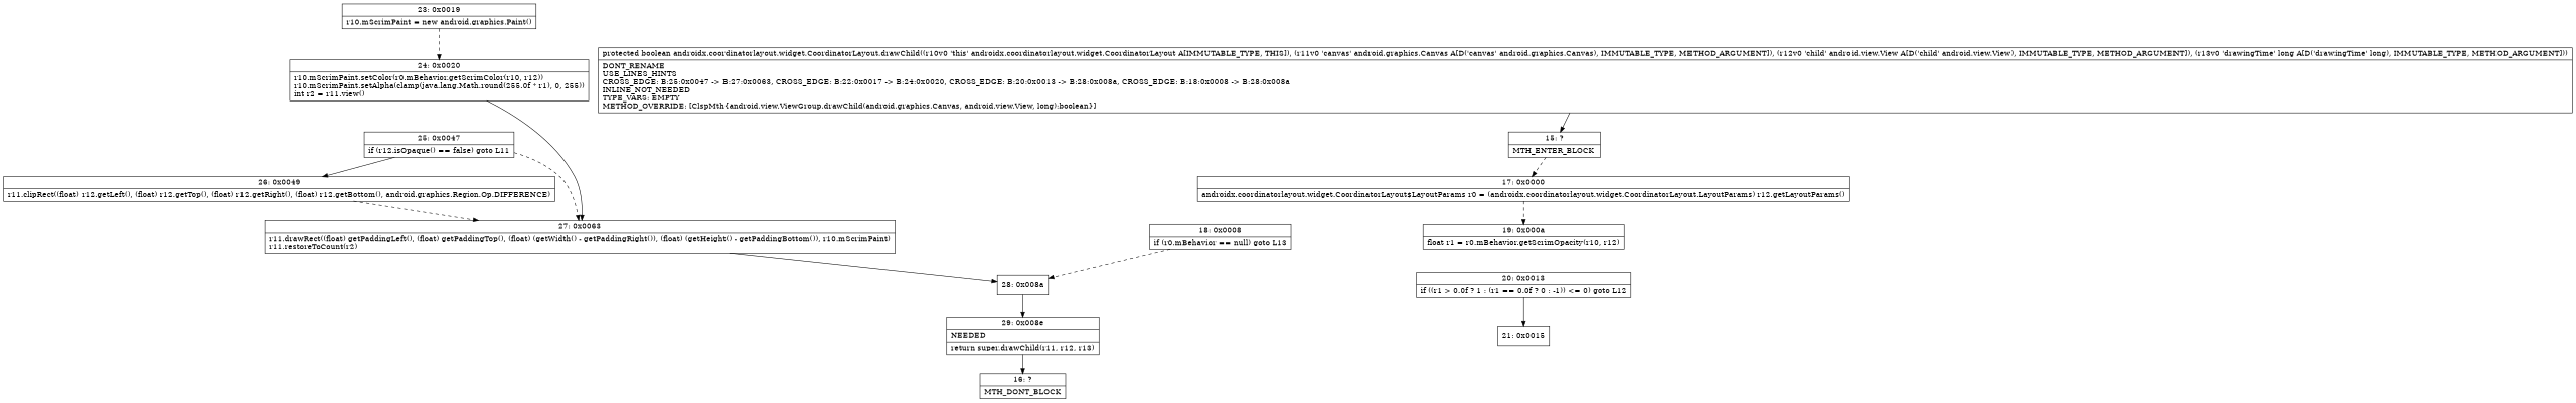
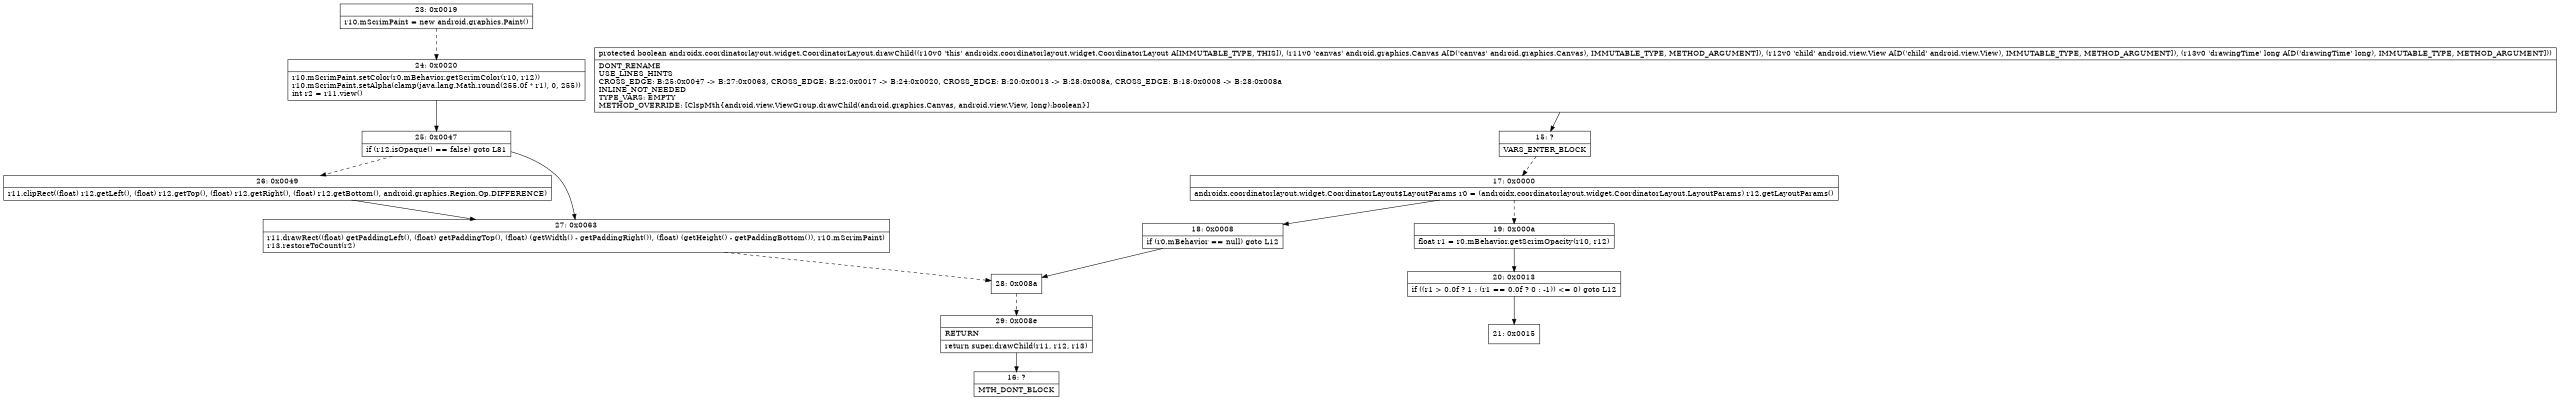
  digraph {
    node [shape=record]
-   n1 [label="{15\:\ ?|MTH_ENTER_BLOCK\l}"]
+   n1 [label="{15\:\ ?|VARS_ENTER_BLOCK\l}"]
    n2 [label="{17\:\ 0x0000|androidx.coordinatorlayout.widget.CoordinatorLayout$LayoutParams r0 = (androidx.coordinatorlayout.widget.CoordinatorLayout.LayoutParams) r12.getLayoutParams()\l}"]
-   n3 [label="{18\:\ 0x0008|if (r0.mBehavior == null) goto L13\l}"]
+   n3 [label="{18\:\ 0x0008|if (r0.mBehavior == null) goto L12\l}"]
    n4 [label="{19\:\ 0x000a|float r1 = r0.mBehavior.getScrimOpacity(r10, r12)\l}"]
    n5 [label="{28\:\ 0x008a}"]
    n6 [label="{20\:\ 0x0013|if ((r1 \> 0.0f ? 1 : (r1 == 0.0f ? 0 : \-1)) \<= 0) goto L12\l}"]
-   n7 [label="{29\:\ 0x008e|NEEDED\l|return super.drawChild(r11, r12, r13)\l}"]
+   n7 [label="{29\:\ 0x008e|RETURN\l|return super.drawChild(r11, r12, r13)\l}"]
    n8 [label="{21\:\ 0x0015}"]
    n9 [label="{23\:\ 0x0019|r10.mScrimPaint = new android.graphics.Paint()\l}"]
    n10 [label="{24\:\ 0x0020|r10.mScrimPaint.setColor(r0.mBehavior.getScrimColor(r10, r12))\lr10.mScrimPaint.setAlpha(clamp(java.lang.Math.round(255.0f * r1), 0, 255))\lint r2 = r11.view()\l}"]
-   n11 [label="{25\:\ 0x0047|if (r12.isOpaque() == false) goto L11\l}"]
+   n11 [label="{25\:\ 0x0047|if (r12.isOpaque() == false) goto L81\l}"]
    n12 [label="{26\:\ 0x0049|r11.clipRect((float) r12.getLeft(), (float) r12.getTop(), (float) r12.getRight(), (float) r12.getBottom(), android.graphics.Region.Op.DIFFERENCE)\l}"]
-   n13 [label="{27\:\ 0x0063|r11.drawRect((float) getPaddingLeft(), (float) getPaddingTop(), (float) (getWidth() \- getPaddingRight()), (float) (getHeight() \- getPaddingBottom()), r10.mScrimPaint)\lr11.restoreToCount(r2)\l}"]
+   n13 [label="{27\:\ 0x0063|r11.drawRect((float) getPaddingLeft(), (float) getPaddingTop(), (float) (getWidth() \- getPaddingRight()), (float) (getHeight() \- getPaddingBottom()), r10.mScrimPaint)\lr13.restoreToCount(r2)\l}"]
    n14 [label="{16\:\ ?|MTH_DONT_BLOCK\l}"]
    n15 [label="{protected boolean androidx.coordinatorlayout.widget.CoordinatorLayout.drawChild((r10v0 'this' androidx.coordinatorlayout.widget.CoordinatorLayout A[IMMUTABLE_TYPE, THIS]), (r11v0 'canvas' android.graphics.Canvas A[D('canvas' android.graphics.Canvas), IMMUTABLE_TYPE, METHOD_ARGUMENT]), (r12v0 'child' android.view.View A[D('child' android.view.View), IMMUTABLE_TYPE, METHOD_ARGUMENT]), (r13v0 'drawingTime' long A[D('drawingTime' long), IMMUTABLE_TYPE, METHOD_ARGUMENT]))  | DONT_RENAME\lUSE_LINES_HINTS\lCROSS_EDGE: B:25:0x0047 \-\> B:27:0x0063, CROSS_EDGE: B:22:0x0017 \-\> B:24:0x0020, CROSS_EDGE: B:20:0x0013 \-\> B:28:0x008a, CROSS_EDGE: B:18:0x0008 \-\> B:28:0x008a\lINLINE_NOT_NEEDED\lTYPE_VARS: EMPTY\lMETHOD_OVERRIDE: [ClspMth\{android.view.ViewGroup.drawChild(android.graphics.Canvas, android.view.View, long):boolean\}]\l}"]
    n1 -> n2 [style=dashed]
+   n2 -> n3
    n2 -> n4 [style=dashed]
-   n3 -> n5 [style=dashed]
-   n5 -> n7
+   n3 -> n5
+   n4 -> n6
+   n5 -> n7 [style=dashed]
    n6 -> n8 [style=solid]
    n7 -> n14
    n9 -> n10 [style=dashed]
-   n10 -> n13
-   n11 -> n12 [style=solid]
-   n11 -> n13 [style=dashed]
-   n12 -> n13 [style=dashed]
-   n13 -> n5
+   n10 -> n11
+   n11 -> n12 [style=dashed]
+   n11 -> n13
+   n12 -> n13
+   n13 -> n5 [style=dashed]
    n15 -> n1
  }
